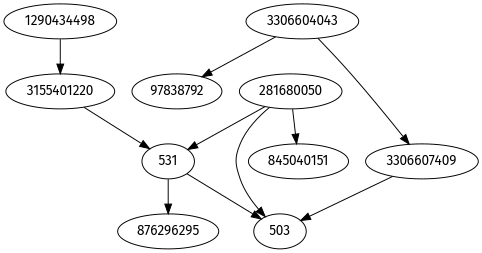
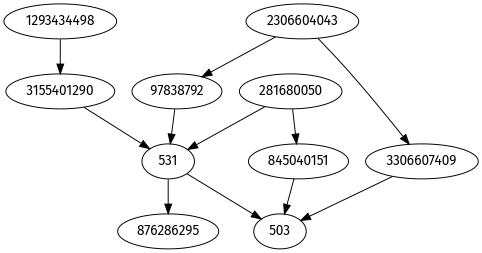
  strict digraph {
    fontname="Fira Sans"
    node [fontname="Fira Sans"]
    edge [fontname="Fira Sans"]
-   1290434498
-   3155401220
+   1290434498 [label=1293434498]
+   3155401220 [label=3155401290]
    n3 [label=503]
    531
-   876286295 [label=876296295]
+   876286295
    97838792
-   3306604043
+   3306604043 [label=2306604043]
    3306607409
    281680050
    845040151
    1290434498 -> 3155401220
    3155401220 -> 531
    531 -> n3
    531 -> 876286295
+   97838792 -> 531
    3306604043 -> 97838792
    3306604043 -> 3306607409
    3306607409 -> n3
    281680050 -> 531
    281680050 -> 845040151
-   281680050 -> n3
+   845040151 -> n3
  }
